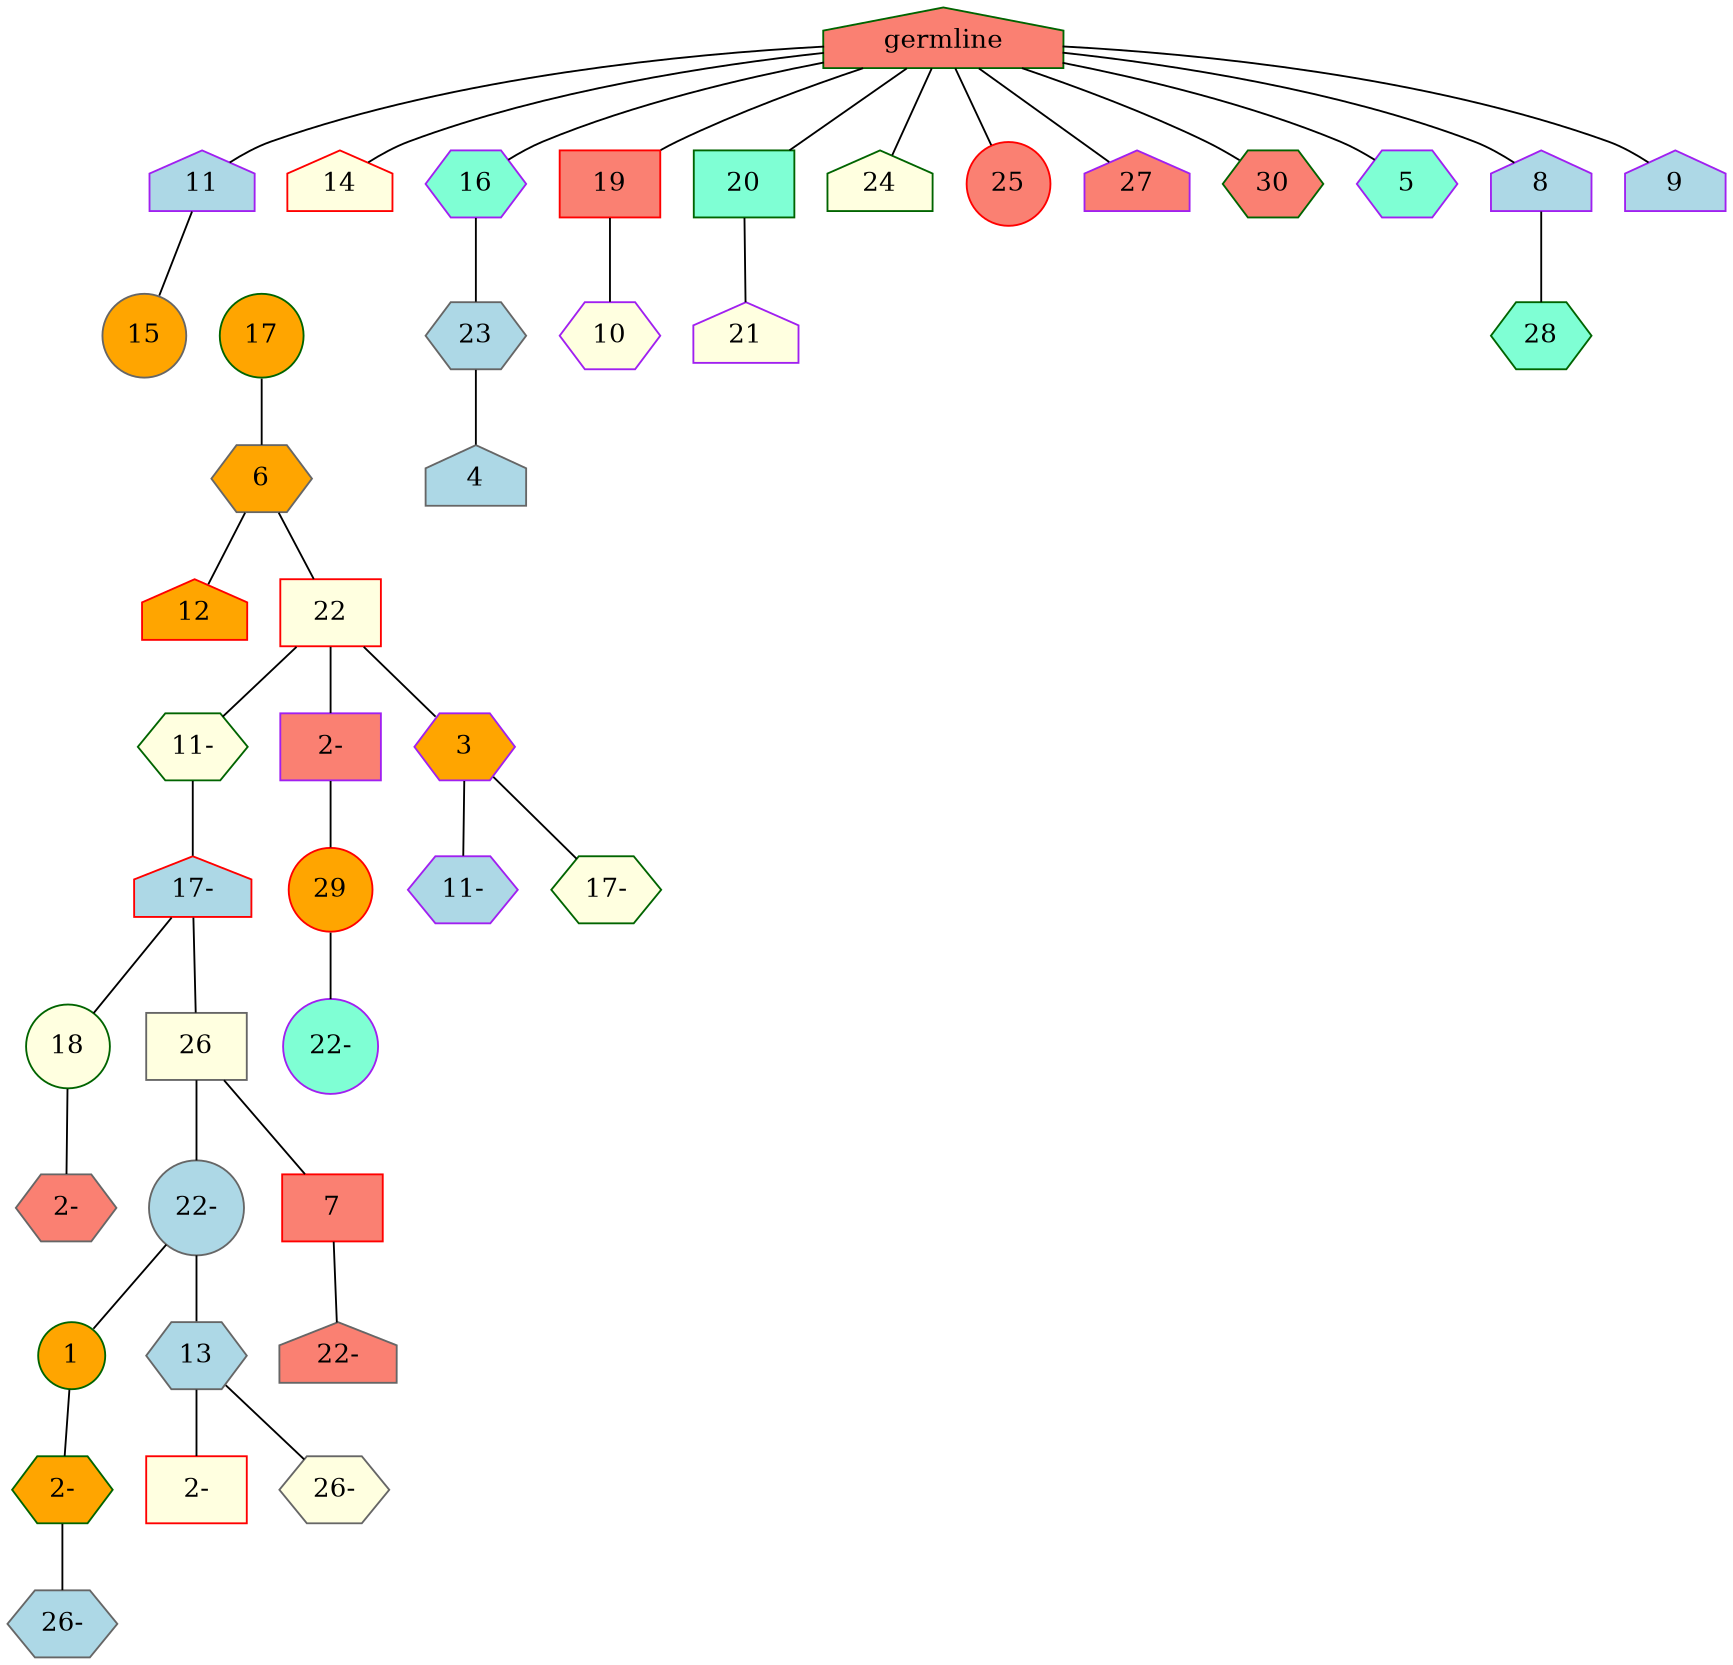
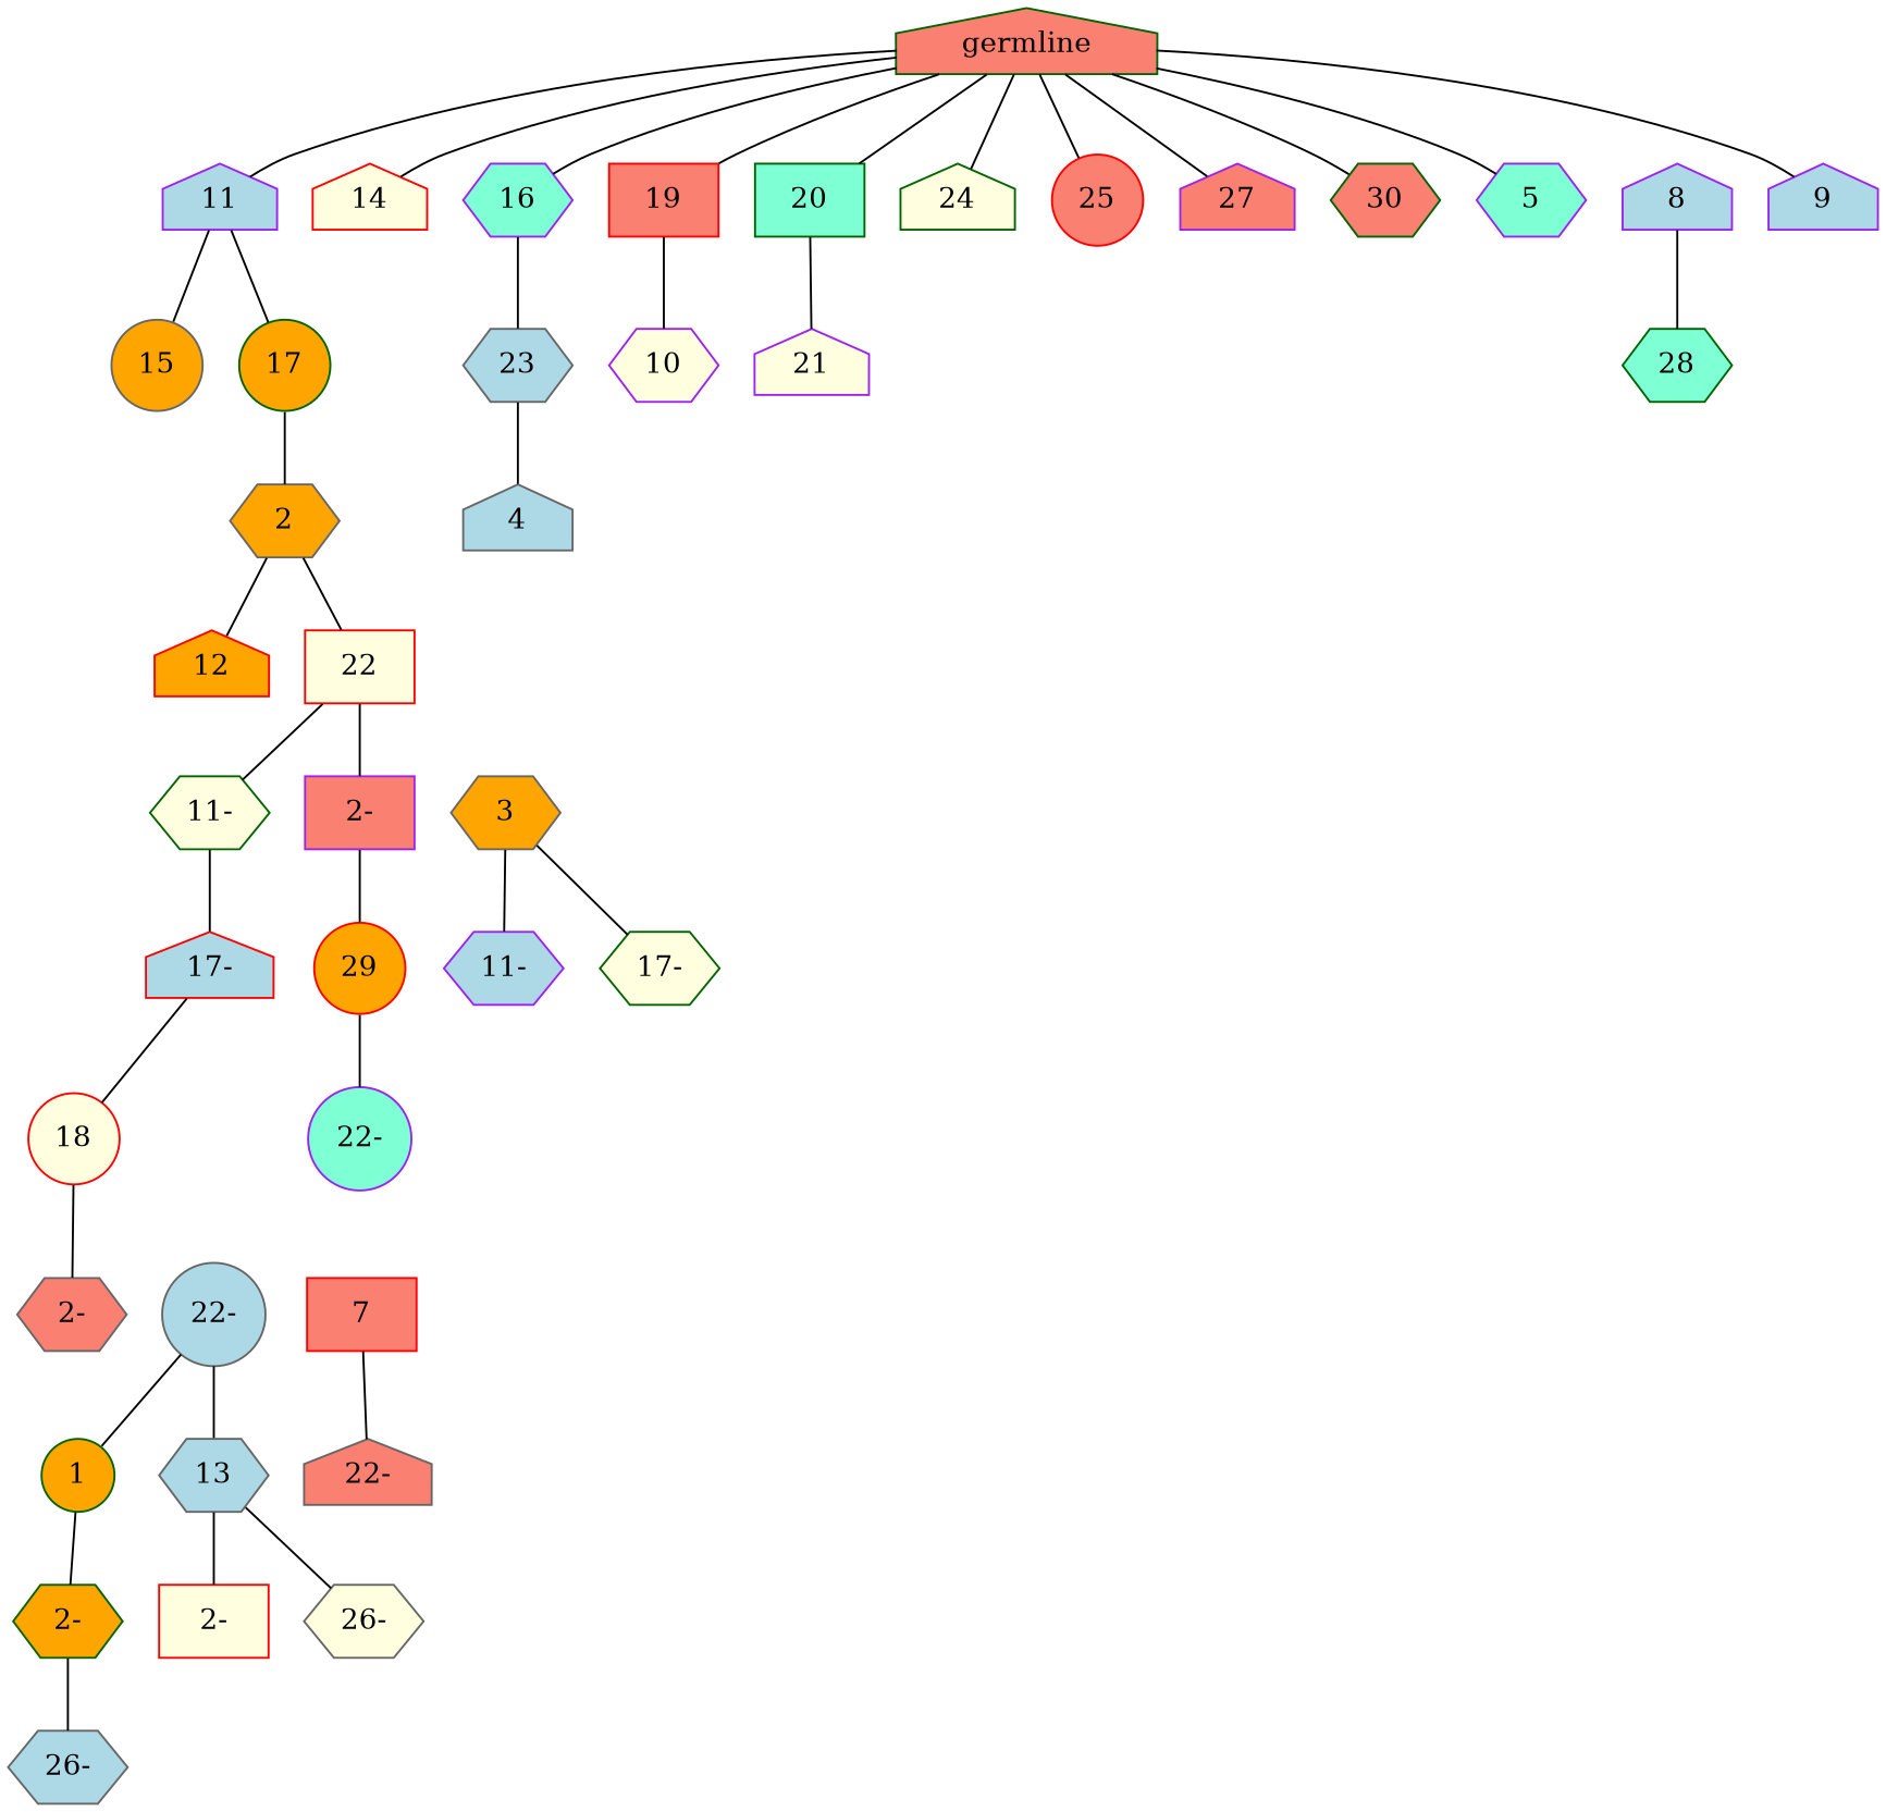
  graph {
    node [color=gray40 fillcolor=lightyellow shape=hexagon style=filled]
    n1 [color=darkgreen fillcolor=salmon label=germline shape=house]
    n2 [color=purple fillcolor=lightblue label=11 shape=house]
    n3 [color=red label=14 shape=house]
    n4 [color=purple fillcolor=aquamarine label=16]
    n5 [color=red fillcolor=salmon label=19 shape=box]
    n6 [color=darkgreen fillcolor=aquamarine label=20 shape=box]
    n7 [color=darkgreen label=24 shape=house]
    n8 [color=red fillcolor=salmon label=25 shape=circle]
    n9 [color=purple fillcolor=salmon label=27 shape=house]
    n10 [color=darkgreen fillcolor=salmon label=30]
    n11 [color=purple fillcolor=aquamarine label=5]
    n12 [color=purple fillcolor=lightblue label=8 shape=house]
    n13 [color=purple fillcolor=lightblue label=9 shape=house]
    n14 [fillcolor=orange label=15 shape=circle]
    n15 [color=darkgreen fillcolor=orange label=17 shape=circle]
    n16 [fillcolor=lightblue label=23]
    n17 [color=purple label=10]
    n18 [color=purple label=21 shape=house]
    n19 [color=darkgreen fillcolor=aquamarine label=28]
-   n20 [fillcolor=orange label=6]
+   n20 [fillcolor=orange label=2]
    n21 [color=red fillcolor=orange label=12 shape=house]
    n22 [color=red label=22 shape=box]
    n23 [color=darkgreen label="11-"]
    n24 [color=purple fillcolor=salmon label="2-" shape=box]
-   n25 [color=purple fillcolor=orange label=3]
+   n25 [fillcolor=orange label=3]
    n26 [color=red fillcolor=lightblue label="17-" shape=house]
    n27 [color=red fillcolor=orange label=29 shape=circle]
    n28 [color=purple fillcolor=lightblue label="11-"]
    n29 [color=darkgreen label="17-"]
-   n30 [color=darkgreen label=18 shape=circle]
-   n31 [label=26 shape=box]
+   n30 [color=red label=18 shape=circle]
    n32 [fillcolor=salmon label="2-"]
    n33 [fillcolor=lightblue label="22-" shape=circle]
    n34 [color=red fillcolor=salmon label=7 shape=box]
    n35 [color=darkgreen fillcolor=orange label=1 shape=circle]
    n36 [fillcolor=lightblue label=13]
    n37 [fillcolor=salmon label="22-" shape=house]
    n38 [color=darkgreen fillcolor=orange label="2-"]
    n39 [color=red label="2-" shape=box]
    n40 [label="26-"]
    n41 [fillcolor=lightblue label="26-"]
    n42 [color=purple fillcolor=aquamarine label="22-" shape=circle]
    n43 [fillcolor=lightblue label=4 shape=house]
    n1 -- n2
    n1 -- n3
    n1 -- n4
    n1 -- n5
    n1 -- n6
    n1 -- n7
    n1 -- n8
    n1 -- n9
    n1 -- n10
    n1 -- n11
-   n1 -- n12
    n1 -- n13
    n2 -- n14
+   n2 -- n15
    n4 -- n16
    n5 -- n17
    n6 -- n18
    n12 -- n19
    n15 -- n20
    n16 -- n43
    n20 -- n21
    n20 -- n22
    n22 -- n23
    n22 -- n24
-   n22 -- n25
    n23 -- n26
    n24 -- n27
    n25 -- n28
    n25 -- n29
    n26 -- n30
-   n26 -- n31
    n27 -- n42
    n30 -- n32
-   n31 -- n33
-   n31 -- n34
    n33 -- n35
    n33 -- n36
    n34 -- n37
    n35 -- n38
    n36 -- n39
    n36 -- n40
    n38 -- n41
  }
